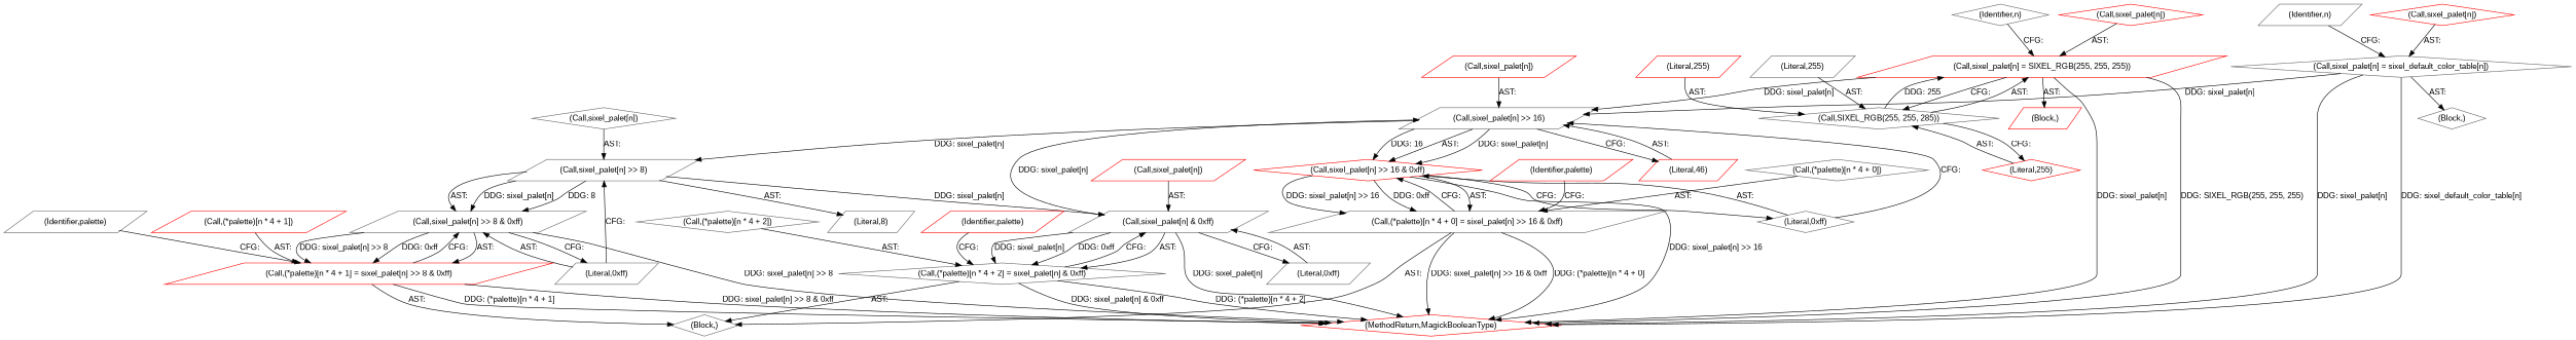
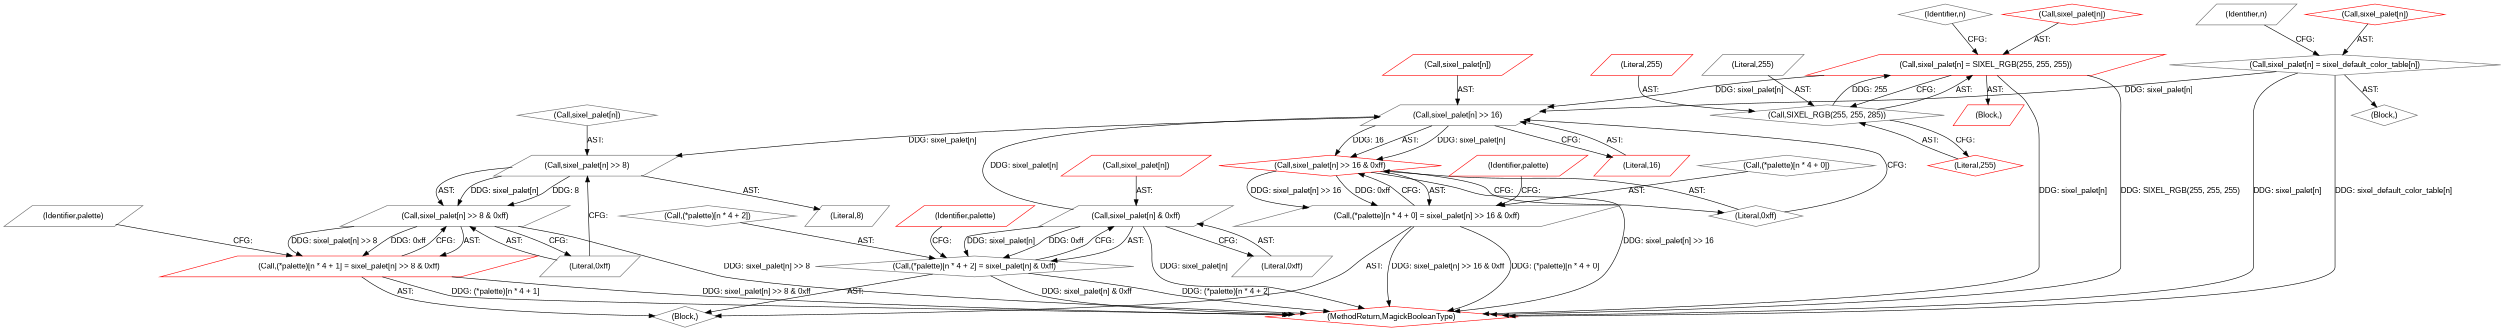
  digraph {
    fontname="Liberation Sans"
    node [color=gray40 fontname="Liberation Sans" shape=parallelogram]
    edge [fontname="Liberation Sans"]
    n1 [label="(Call,sixel_palet[n] >> 16)"]
    n2 [label="(Call,sixel_palet[n] >> 8)"]
    n3 [color=red label="(Call,sixel_palet[n] >> 16 & 0xff)" shape=diamond]
-   n4 [color=red label="(Literal,46)"]
+   n4 [color=red label="(Literal,16)"]
    n5 [label="(Call,sixel_palet[n] & 0xff)"]
    n6 [label="(Call,sixel_palet[n] >> 8 & 0xff)"]
    n7 [label="(Literal,8)"]
    n8 [color=red label="(MethodReturn,MagickBooleanType)" shape=diamond]
    n9 [label="(Call,(*palette)[n * 4 + 0] = sixel_palet[n] >> 16 & 0xff)"]
    n10 [label="(Literal,0xff)" shape=diamond]
    n11 [color=red label="(Call,sixel_palet[n] = SIXEL_RGB(255, 255, 255))"]
    n12 [label="(Call,SIXEL_RGB(255, 255, 285))" shape=diamond]
    n13 [color=red label="(Block,)"]
    n14 [color=red label="(Literal,255)" shape=diamond]
    n15 [label="(Call,(*palette)[n * 4 + 2] = sixel_palet[n] & 0xff)" shape=diamond]
    n16 [label="(Literal,0xff)"]
    n17 [label="(Block,)" shape=diamond]
    n18 [color=red label="(Call,(*palette)[n * 4 + 1] = sixel_palet[n] >> 8 & 0xff)"]
    n19 [label="(Literal,0xff)"]
    n20 [label="(Call,sixel_palet[n] = sixel_default_color_table[n])" shape=diamond]
    n21 [label="(Block,)" shape=diamond]
    n22 [label="(Identifier,n)" shape=diamond]
    n23 [color=red label="(Literal,255)"]
    n24 [label="(Literal,255)"]
    n25 [label="(Identifier,n)"]
    n26 [color=red label="(Call,sixel_palet[n])"]
    n27 [label="(Identifier,palette)"]
    n28 [color=red label="(Identifier,palette)"]
    n29 [color=red label="(Call,sixel_palet[n])"]
    n30 [label="(Call,(*palette)[n * 4 + 0])" shape=diamond]
    n31 [color=red label="(Call,sixel_palet[n])" shape=diamond]
-   n32 [color=red label="(Call,(*palette)[n * 4 + 1])"]
    n33 [label="(Call,(*palette)[n * 4 + 2])" shape=diamond]
    n34 [color=red label="(Identifier,palette)"]
    n35 [label="(Call,sixel_palet[n])" shape=diamond]
    n36 [color=red label="(Call,sixel_palet[n])" shape=diamond]
    n1 -> n2 [label="DDG: sixel_palet[n]"]
    n1 -> n3 [label="AST: "]
    n1 -> n3 [label="DDG: sixel_palet[n]"]
    n1 -> n3 [label="DDG: 16"]
    n1 -> n4 [label="CFG: "]
-   n2 -> n5 [label="DDG: sixel_palet[n]"]
    n2 -> n6 [label="AST: "]
    n2 -> n6 [label="DDG: sixel_palet[n]"]
    n2 -> n6 [label="DDG: 8"]
    n2 -> n7 [label="AST: "]
    n3 -> n8 [label="DDG: sixel_palet[n] >> 16"]
    n3 -> n9 [label="AST: "]
    n3 -> n9 [label="DDG: sixel_palet[n] >> 16"]
    n3 -> n9 [label="DDG: 0xff"]
    n3 -> n10 [label="CFG: "]
    n4 -> n1 [label="AST: "]
    n5 -> n1 [label="DDG: sixel_palet[n]"]
    n5 -> n8 [label="DDG: sixel_palet[n]"]
    n5 -> n15 [label="AST: "]
    n5 -> n15 [label="DDG: sixel_palet[n]"]
    n5 -> n15 [label="DDG: 0xff"]
    n5 -> n16 [label="CFG: "]
    n6 -> n8 [label="DDG: sixel_palet[n] >> 8"]
    n6 -> n18 [label="AST: "]
    n6 -> n18 [label="DDG: sixel_palet[n] >> 8"]
    n6 -> n18 [label="DDG: 0xff"]
    n6 -> n19 [label="CFG: "]
    n9 -> n3 [label="CFG: "]
    n9 -> n8 [label="DDG: (*palette)[n * 4 + 0]"]
    n9 -> n8 [label="DDG: sixel_palet[n] >> 16 & 0xff"]
    n9 -> n17 [label="AST: "]
    n10 -> n1 [label="CFG: "]
    n10 -> n3 [label="AST: "]
    n11 -> n1 [label="DDG: sixel_palet[n]"]
    n11 -> n8 [label="DDG: sixel_palet[n]"]
    n11 -> n8 [label="DDG: SIXEL_RGB(255, 255, 255)"]
    n11 -> n12 [label="CFG: "]
    n11 -> n13 [label="AST: "]
    n12 -> n11 [label="AST: "]
    n12 -> n11 [label="DDG: 255"]
    n12 -> n14 [label="CFG: "]
    n14 -> n12 [label="AST: "]
    n15 -> n5 [label="CFG: "]
    n15 -> n8 [label="DDG: sixel_palet[n] & 0xff"]
    n15 -> n8 [label="DDG: (*palette)[n * 4 + 2]"]
    n15 -> n17 [label="AST: "]
    n16 -> n5 [label="AST: "]
    n18 -> n6 [label="CFG: "]
    n18 -> n8 [label="DDG: (*palette)[n * 4 + 1]"]
    n18 -> n8 [label="DDG: sixel_palet[n] >> 8 & 0xff"]
    n18 -> n17 [label="AST: "]
    n19 -> n2 [label="CFG: "]
    n19 -> n6 [label="AST: "]
    n20 -> n1 [label="DDG: sixel_palet[n]"]
    n20 -> n8 [label="DDG: sixel_palet[n]"]
    n20 -> n8 [label="DDG: sixel_default_color_table[n]"]
    n20 -> n21 [label="AST: "]
    n22 -> n11 [label="CFG: "]
    n23 -> n12 [label="AST: "]
    n24 -> n12 [label="AST: "]
    n25 -> n20 [label="CFG: "]
    n26 -> n5 [label="AST: "]
    n27 -> n18 [label="CFG: "]
    n28 -> n9 [label="CFG: "]
    n29 -> n1 [label="AST: "]
    n30 -> n9 [label="AST: "]
    n31 -> n20 [label="AST: "]
-   n32 -> n18 [label="AST: "]
    n33 -> n15 [label="AST: "]
    n34 -> n15 [label="CFG: "]
    n35 -> n2 [label="AST: "]
    n36 -> n11 [label="AST: "]
  }
